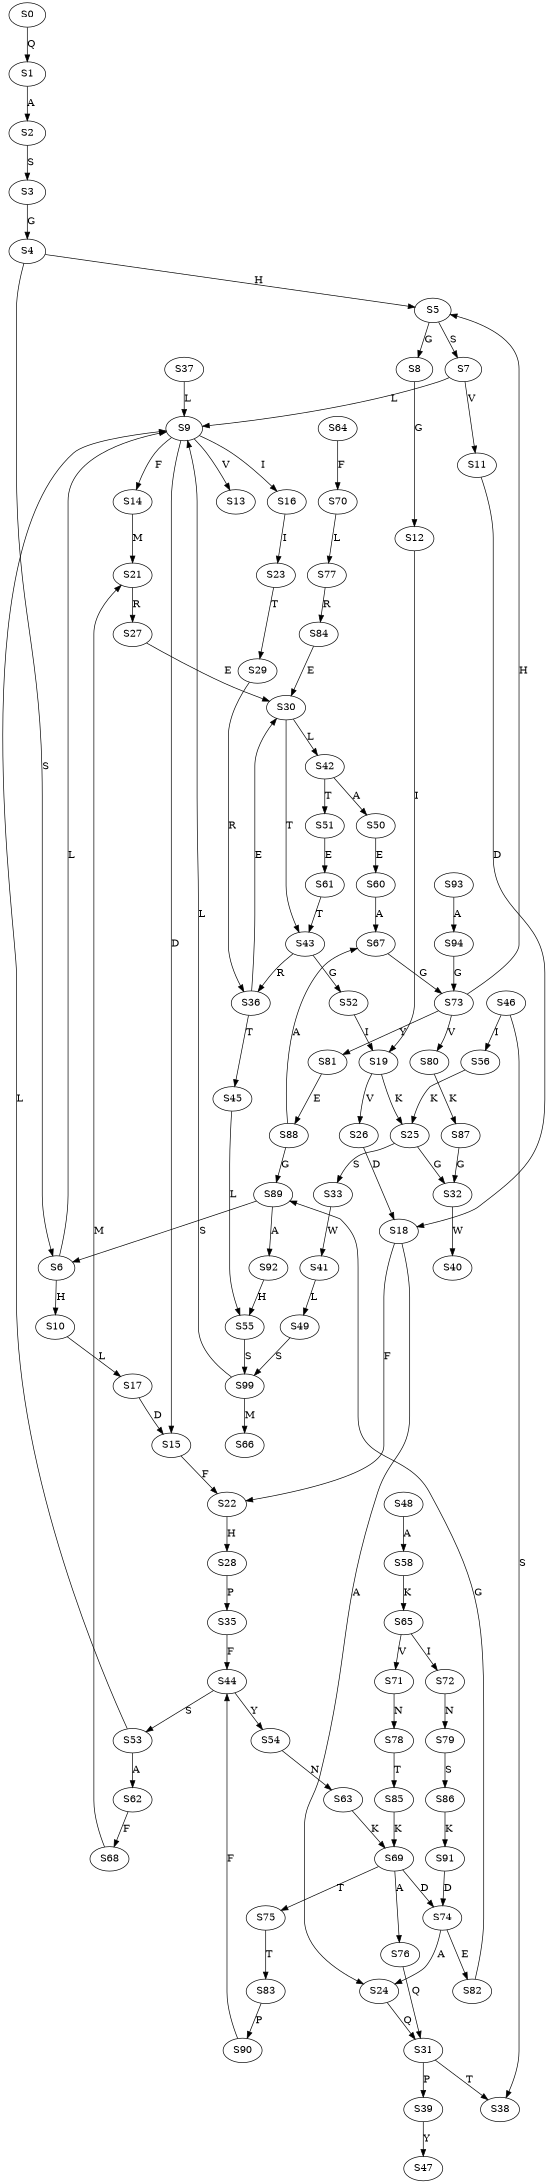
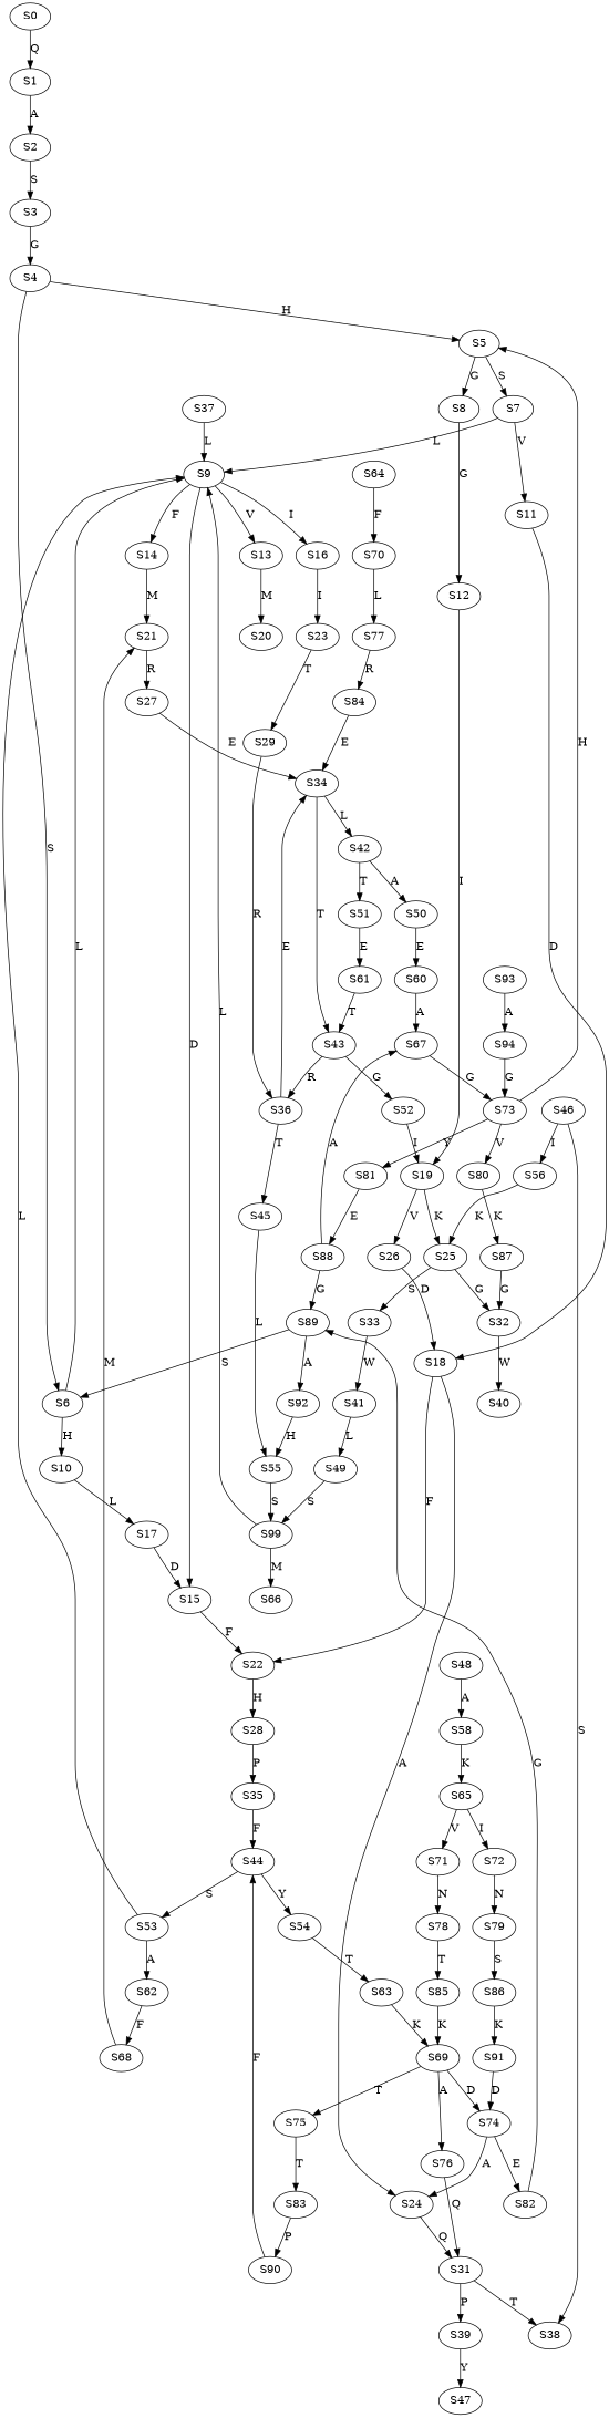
  strict digraph {
    S0
    S1
    S2
    S3
    S4
    S5
    S6
    S7
    S8
    S9
    S10
    S11
    S12
    S13
    S14
    S15
    S16
    S17
    S18
    S19
+   S20
    S21
    S22
    S23
    S24
    S25
    S26
    S27
    S28
    S29
    S31
    S32
    S33
-   S34 [label=S30]
+   S34
    S35
    S36
    S38
    S39
    S40
    S41
    S42
    S43
    S44
    S45
    S37
    S47
    S49
    S50
    S51
    S52
    S53
    S54
    S55
    S46
    S56
    S48
    S58
    n58 [label=S99]
    S60
    S61
    S62
    S63
    S65
    S66
    S67
    S68
    S69
    S64
    S70
    S71
    S72
    S73
    S74
    S75
    S76
    S77
    S78
    S79
    S80
    S81
    S82
    S83
    S84
    S85
    S86
    S87
    S88
    S89
    S90
    S91
    S92
    S93
    S94
    S0 -> S1 [label=Q]
    S1 -> S2 [label=A]
    S2 -> S3 [label=S]
    S3 -> S4 [label=G]
    S4 -> S5 [label=H]
    S4 -> S6 [label=S]
    S5 -> S7 [label=S]
    S5 -> S8 [label=G]
    S6 -> S9 [label=L]
    S6 -> S10 [label=H]
    S7 -> S9 [label=L]
    S7 -> S11 [label=V]
    S8 -> S12 [label=G]
    S9 -> S13 [label=V]
    S9 -> S14 [label=F]
    S9 -> S15 [label=D]
    S9 -> S16 [label=I]
    S10 -> S17 [label=L]
    S11 -> S18 [label=D]
    S12 -> S19 [label=I]
+   S13 -> S20 [label=M]
    S14 -> S21 [label=M]
    S15 -> S22 [label=F]
    S16 -> S23 [label=I]
    S17 -> S15 [label=D]
    S18 -> S22 [label=F]
    S18 -> S24 [label=A]
    S19 -> S25 [label=K]
    S19 -> S26 [label=V]
    S21 -> S27 [label=R]
    S22 -> S28 [label=H]
    S23 -> S29 [label=T]
    S24 -> S31 [label=Q]
    S25 -> S32 [label=G]
    S25 -> S33 [label=S]
    S26 -> S18 [label=D]
    S27 -> S34 [label=E]
    S28 -> S35 [label=P]
    S29 -> S36 [label=R]
    S31 -> S38 [label=T]
    S31 -> S39 [label=P]
    S32 -> S40 [label=W]
    S33 -> S41 [label=W]
    S34 -> S42 [label=L]
    S34 -> S43 [label=T]
    S35 -> S44 [label=F]
    S36 -> S34 [label=E]
    S36 -> S45 [label=T]
    S39 -> S47 [label=Y]
    S41 -> S49 [label=L]
    S42 -> S50 [label=A]
    S42 -> S51 [label=T]
    S43 -> S36 [label=R]
    S43 -> S52 [label=G]
    S44 -> S53 [label=S]
    S44 -> S54 [label=Y]
    S45 -> S55 [label=L]
    S37 -> S9 [label=L]
    S49 -> n58 [label=S]
    S50 -> S60 [label=E]
    S51 -> S61 [label=E]
    S52 -> S19 [label=I]
    S53 -> S9 [label=L]
    S53 -> S62 [label=A]
-   S54 -> S63 [label=N]
+   S54 -> S63 [label=T]
    S55 -> n58 [label=S]
    S46 -> S38 [label=S]
    S46 -> S56 [label=I]
    S56 -> S25 [label=K]
    S48 -> S58 [label=A]
    S58 -> S65 [label=K]
    n58 -> S9 [label=L]
    n58 -> S66 [label=M]
    S60 -> S67 [label=A]
    S61 -> S43 [label=T]
    S62 -> S68 [label=F]
    S63 -> S69 [label=K]
    S65 -> S71 [label=V]
    S65 -> S72 [label=I]
    S67 -> S73 [label=G]
    S68 -> S21 [label=M]
    S69 -> S74 [label=D]
    S69 -> S75 [label=T]
    S69 -> S76 [label=A]
    S64 -> S70 [label=F]
    S70 -> S77 [label=L]
    S71 -> S78 [label=N]
    S72 -> S79 [label=N]
    S73 -> S5 [label=H]
    S73 -> S80 [label=V]
    S73 -> S81 [label=Y]
    S74 -> S24 [label=A]
    S74 -> S82 [label=E]
    S75 -> S83 [label=T]
    S76 -> S31 [label=Q]
    S77 -> S84 [label=R]
    S78 -> S85 [label=T]
    S79 -> S86 [label=S]
    S80 -> S87 [label=K]
    S81 -> S88 [label=E]
    S82 -> S89 [label=G]
    S83 -> S90 [label=P]
    S84 -> S34 [label=E]
    S85 -> S69 [label=K]
    S86 -> S91 [label=K]
    S87 -> S32 [label=G]
    S88 -> S67 [label=A]
    S88 -> S89 [label=G]
    S89 -> S6 [label=S]
    S89 -> S92 [label=A]
    S90 -> S44 [label=F]
    S91 -> S74 [label=D]
    S92 -> S55 [label=H]
    S93 -> S94 [label=A]
    S94 -> S73 [label=G]
  }
